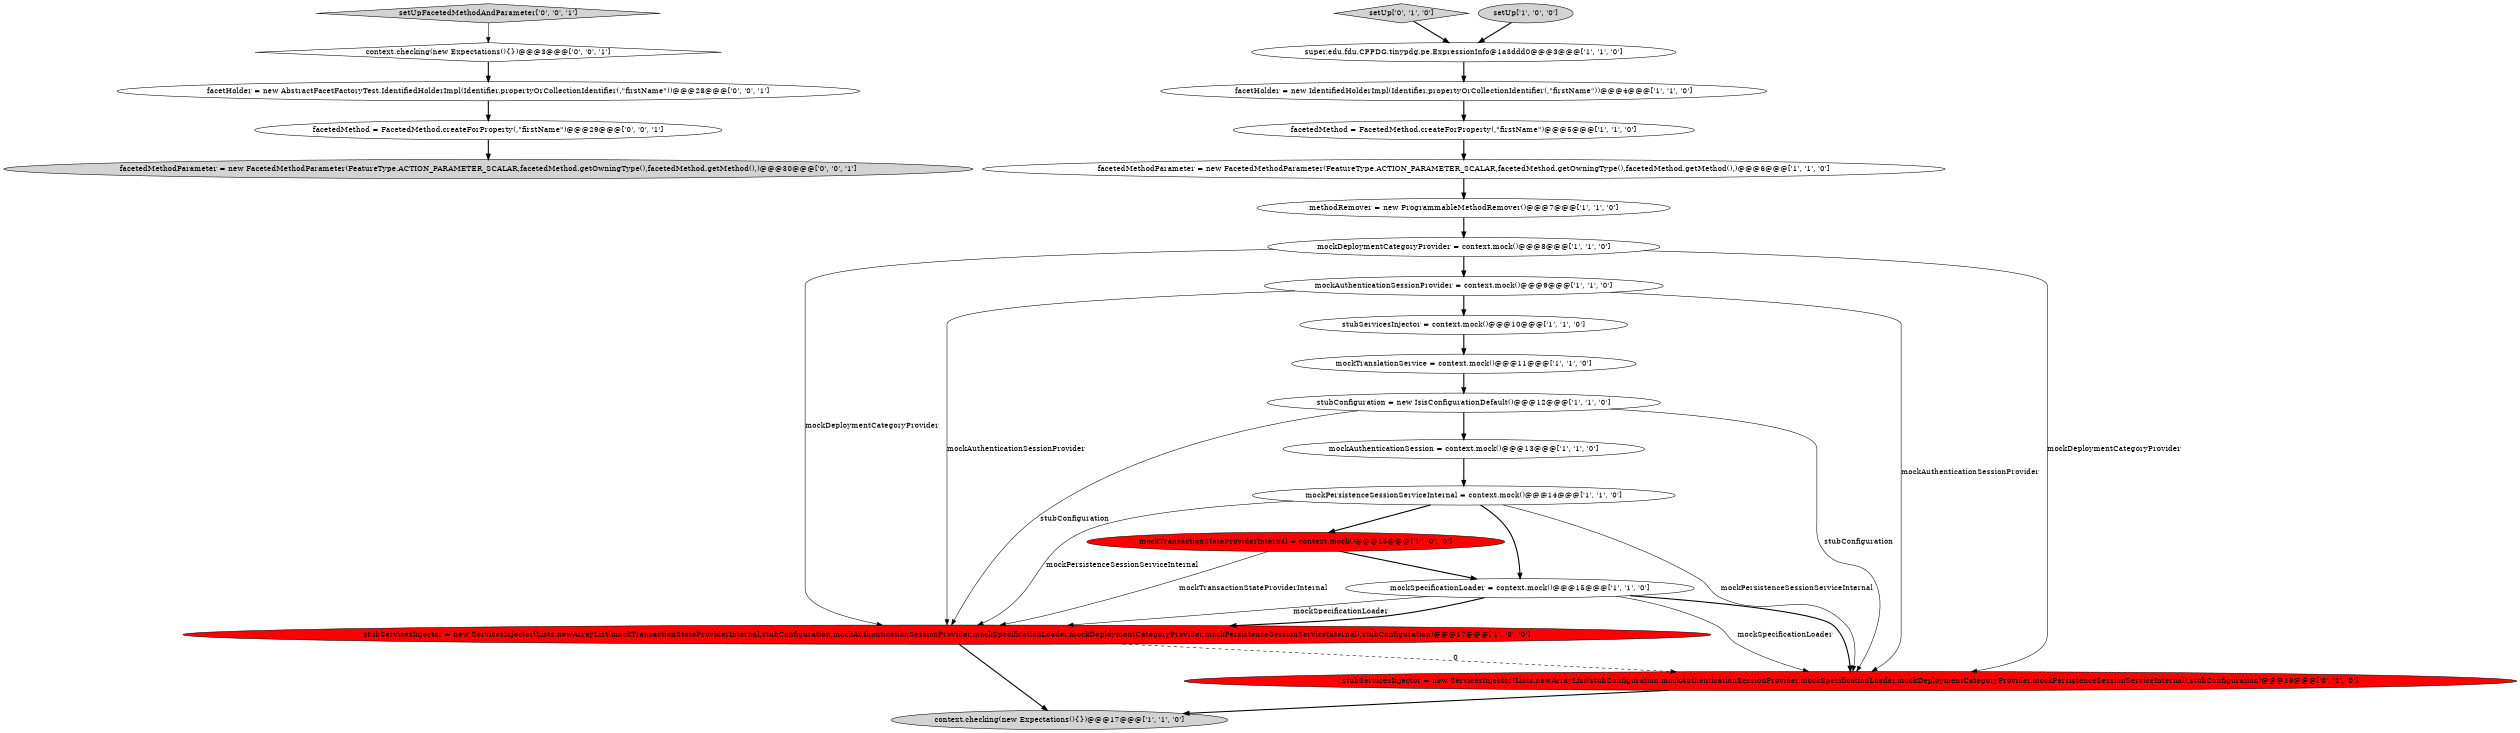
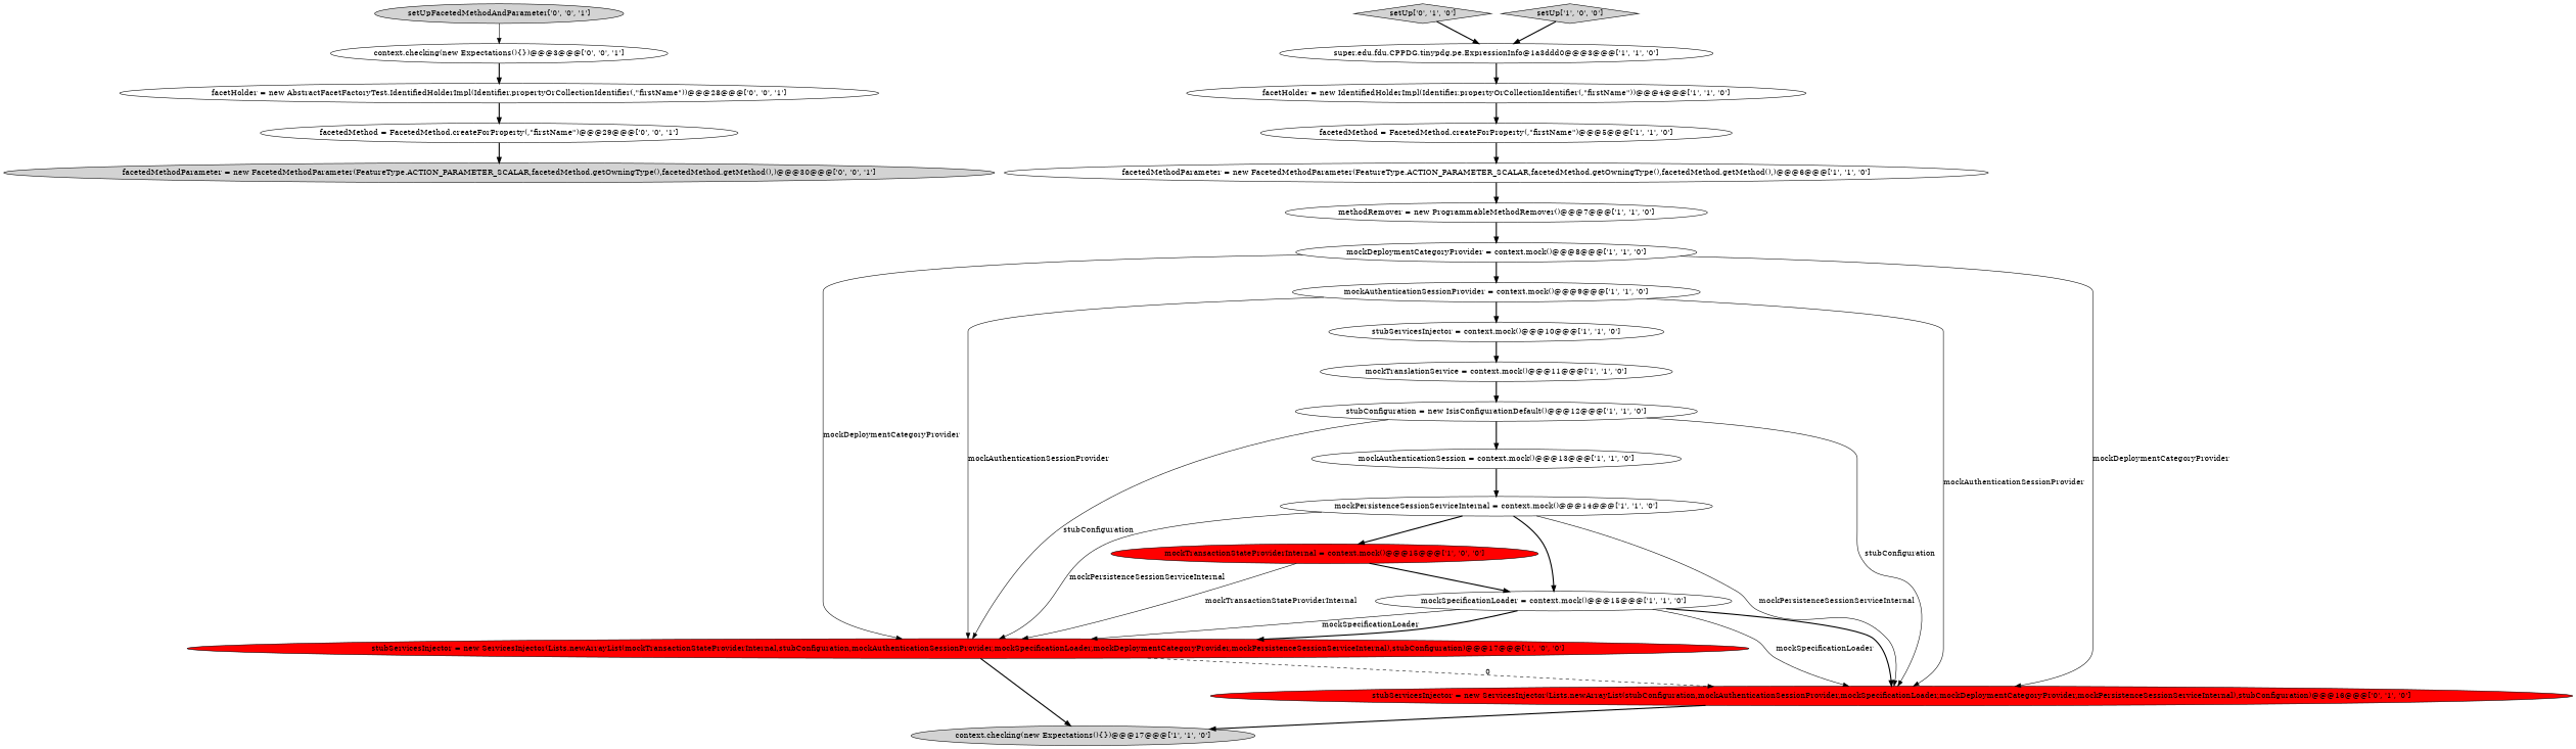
  digraph {
    node [fillcolor=white shape=ellipse style=filled]
    edge [style=bold]
    n1 [fillcolor=lightgray label="facetedMethodParameter = new FacetedMethodParameter(FeatureType.ACTION_PARAMETER_SCALAR,facetedMethod.getOwningType(),facetedMethod.getMethod(),)@@@30@@@['0', '0', '1']"]
    n2 [label="super.edu.fdu.CPPDG.tinypdg.pe.ExpressionInfo@1a3ddd0@@@3@@@['1', '1', '0']"]
    n3 [label="facetHolder = new IdentifiedHolderImpl(Identifier.propertyOrCollectionIdentifier(,\"firstName\"))@@@4@@@['1', '1', '0']"]
    n4 [label="facetedMethod = FacetedMethod.createForProperty(,\"firstName\")@@@5@@@['1', '1', '0']"]
    n5 [label="facetHolder = new AbstractFacetFactoryTest.IdentifiedHolderImpl(Identifier.propertyOrCollectionIdentifier(,\"firstName\"))@@@28@@@['0', '0', '1']"]
    n6 [label="facetedMethod = FacetedMethod.createForProperty(,\"firstName\")@@@29@@@['0', '0', '1']"]
    n7 [label="facetedMethodParameter = new FacetedMethodParameter(FeatureType.ACTION_PARAMETER_SCALAR,facetedMethod.getOwningType(),facetedMethod.getMethod(),)@@@6@@@['1', '1', '0']"]
    n8 [label="methodRemover = new ProgrammableMethodRemover()@@@7@@@['1', '1', '0']"]
    n9 [label="mockDeploymentCategoryProvider = context.mock()@@@8@@@['1', '1', '0']"]
    n10 [label="mockTranslationService = context.mock()@@@11@@@['1', '1', '0']"]
    n11 [label="stubConfiguration = new IsisConfigurationDefault()@@@12@@@['1', '1', '0']"]
    n12 [fillcolor=red label="stubServicesInjector = new ServicesInjector(Lists.newArrayList(mockTransactionStateProviderInternal,stubConfiguration,mockAuthenticationSessionProvider,mockSpecificationLoader,mockDeploymentCategoryProvider,mockPersistenceSessionServiceInternal),stubConfiguration)@@@17@@@['1', '0', '0']"]
    n13 [fillcolor=red label="stubServicesInjector = new ServicesInjector(Lists.newArrayList(stubConfiguration,mockAuthenticationSessionProvider,mockSpecificationLoader,mockDeploymentCategoryProvider,mockPersistenceSessionServiceInternal),stubConfiguration)@@@16@@@['0', '1', '0']"]
    n14 [label="mockAuthenticationSession = context.mock()@@@13@@@['1', '1', '0']"]
    n15 [label="mockAuthenticationSessionProvider = context.mock()@@@9@@@['1', '1', '0']"]
    n16 [label="stubServicesInjector = context.mock()@@@10@@@['1', '1', '0']"]
    n17 [fillcolor=lightgray label="context.checking(new Expectations(){})@@@17@@@['1', '1', '0']"]
    n18 [fillcolor=red label="mockTransactionStateProviderInternal = context.mock()@@@15@@@['1', '0', '0']"]
    n19 [label="mockSpecificationLoader = context.mock()@@@15@@@['1', '1', '0']"]
    n20 [label="mockPersistenceSessionServiceInternal = context.mock()@@@14@@@['1', '1', '0']"]
    n21 [fillcolor=lightgray label="setUp['0', '1', '0']" shape=diamond]
-   n22 [label="context.checking(new Expectations(){})@@@3@@@['0', '0', '1']" shape=diamond]
-   n23 [fillcolor=lightgray label="setUpFacetedMethodAndParameter['0', '0', '1']" shape=diamond]
-   n24 [fillcolor=lightgray label="setUp['1', '0', '0']"]
+   n22 [label="context.checking(new Expectations(){})@@@3@@@['0', '0', '1']"]
+   n23 [fillcolor=lightgray label="setUpFacetedMethodAndParameter['0', '0', '1']"]
+   n24 [fillcolor=lightgray label="setUp['1', '0', '0']" shape=diamond]
    n2 -> n3
    n3 -> n4
    n4 -> n7
    n5 -> n6
    n6 -> n1
    n7 -> n8
    n8 -> n9
    n9 -> n12 [label=mockDeploymentCategoryProvider style=solid]
    n9 -> n13 [label=mockDeploymentCategoryProvider style=solid]
    n9 -> n15
    n10 -> n11
    n11 -> n12 [label=stubConfiguration style=solid]
    n11 -> n13 [label=stubConfiguration style=solid]
    n11 -> n14
    n12 -> n13 [label=0 style=dashed]
    n12 -> n17
    n13 -> n17
    n14 -> n20
    n15 -> n12 [label=mockAuthenticationSessionProvider style=solid]
    n15 -> n13 [label=mockAuthenticationSessionProvider style=solid]
    n15 -> n16
    n16 -> n10
    n18 -> n12 [label=mockTransactionStateProviderInternal style=solid]
    n18 -> n19
    n19 -> n12 [label=mockSpecificationLoader style=solid]
    n19 -> n12
    n19 -> n13 [label=mockSpecificationLoader style=solid]
    n19 -> n13
    n20 -> n12 [label=mockPersistenceSessionServiceInternal style=solid]
    n20 -> n13 [label=mockPersistenceSessionServiceInternal style=solid]
    n20 -> n18
    n20 -> n19
    n21 -> n2
    n22 -> n5
    n23 -> n22 [style=solid]
    n24 -> n2
  }
